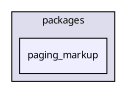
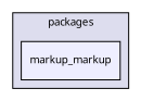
  digraph {
    compound=true
    rankdir=LR
-   n1 [fillcolor="#eeeeff" fontname="FreeSans.ttf" fontsize=10 label=paging_markup pencolor=black shape=box style=filled]
+   n1 [fillcolor="#eeeeff" fontname="FreeSans.ttf" fontsize=10 label=markup_markup pencolor=black shape=box style=filled]
    subgraph cluster_1 {
      bgcolor="#ddddee"
      fontname="FreeSans.ttf"
      fontsize=10
      label=packages
      pencolor=black
      n1
    }
  }
